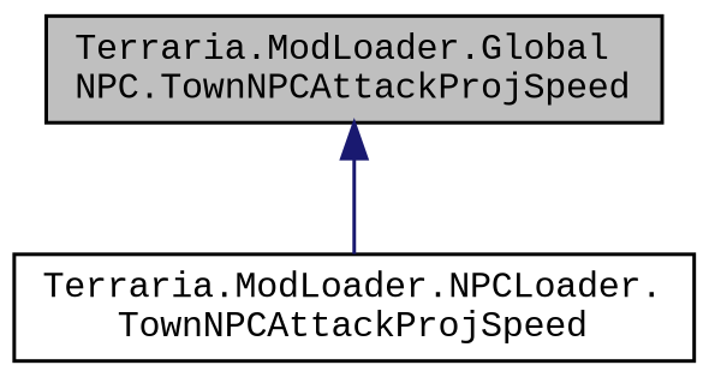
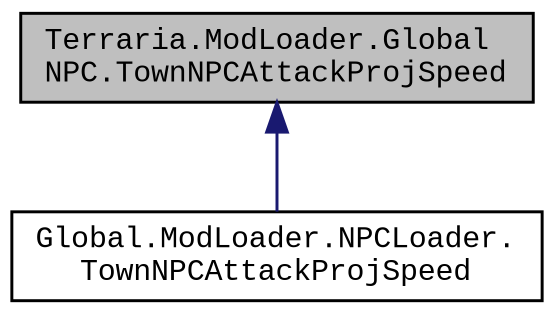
  digraph {
    rankdir=TB
    fontname="Liberation Mono"
    node [color=black fontname="Liberation Mono" fontsize=10 shape=record style=filled]
    n1 [fillcolor=grey75 fontcolor=black height=0.2 label="Terraria.ModLoader.Global\lNPC.TownNPCAttackProjSpeed" width=0.4]
-   n2 [fillcolor=white height=0.2 label="Terraria.ModLoader.NPCLoader.\lTownNPCAttackProjSpeed" width=0.4]
+   n2 [fillcolor=white height=0.2 label="Global.ModLoader.NPCLoader.\lTownNPCAttackProjSpeed" width=0.4]
    n1 -> n2 [color=midnightblue dir=back fontname="Liberation Mono" fontsize=10 labelfontname=Helvetica labelfontsize=10 style=solid]
  }
